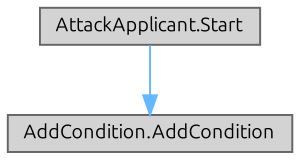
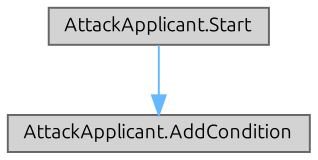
  digraph {
    rankdir=TB
    fontname=Ubuntu
    node [color=gray40 fillcolor=lightgrey fontname=Ubuntu fontsize=10 shape=box style=filled]
    n1 [fontcolor=black height=0.2 label="AttackApplicant.Start" width=0.4]
-   n2 [height=0.2 label="AddCondition.AddCondition" width=0.4]
+   n2 [height=0.2 label="AttackApplicant.AddCondition" width=0.4]
    n1 -> n2 [color=steelblue1 fontname=Ubuntu fontsize=10 labelfontname=Helvetica labelfontsize=10 style=solid]
  }
